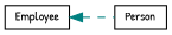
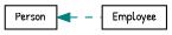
  digraph {
    rankdir=LR
    fontname="Patrick Hand"
    node [color=black fillcolor=white fontname="Patrick Hand" fontsize=10 shape=record style=filled]
    n1 [height=0.2 label=Person width=0.4]
    n2 [height=0.2 label=Employee width=0.4]
-   n2 -> n1 [color=teal dir=back fontname="Patrick Hand" fontsize=10 labelfontname=Helvetica labelfontsize=10 style=dashed]
+   n1 -> n2 [color=teal dir=back fontname="Patrick Hand" fontsize=10 labelfontname=Helvetica labelfontsize=10 style=dashed]
  }
